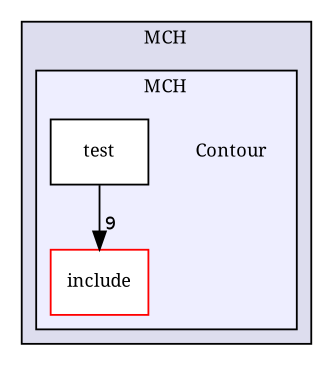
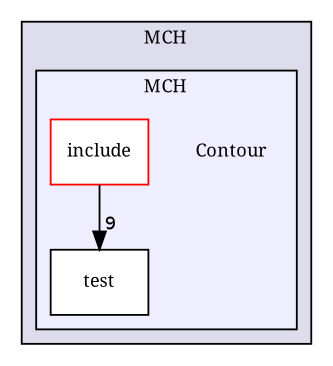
  digraph {
    compound=true
    fontname="Noto Serif"
    node [fontname="Noto Serif" fontsize=10 shape=box fillcolor=white style=filled]
    n1 [label=Contour shape=plaintext fillcolor="" style=""]
    n2 [color=red label=include]
    n3 [color=black label=test]
    subgraph cluster_1 {
      bgcolor="#ddddee"
      fontsize=10
      label=MCH
      pencolor=black
      subgraph cluster_2 {
        bgcolor="#eeeeff"
        fontsize=10
        pencolor=black
        n1
        n2
        n3
      }
    }
-   n3 -> n2 [headlabel=9 labeldistance=1.5 labelfontname=Helvetica labelfontsize=10 fontname="Noto Serif"]
+   n2 -> n3 [headlabel=9 labeldistance=1.5 labelfontname=Helvetica labelfontsize=10 fontname="Noto Serif"]
  }
